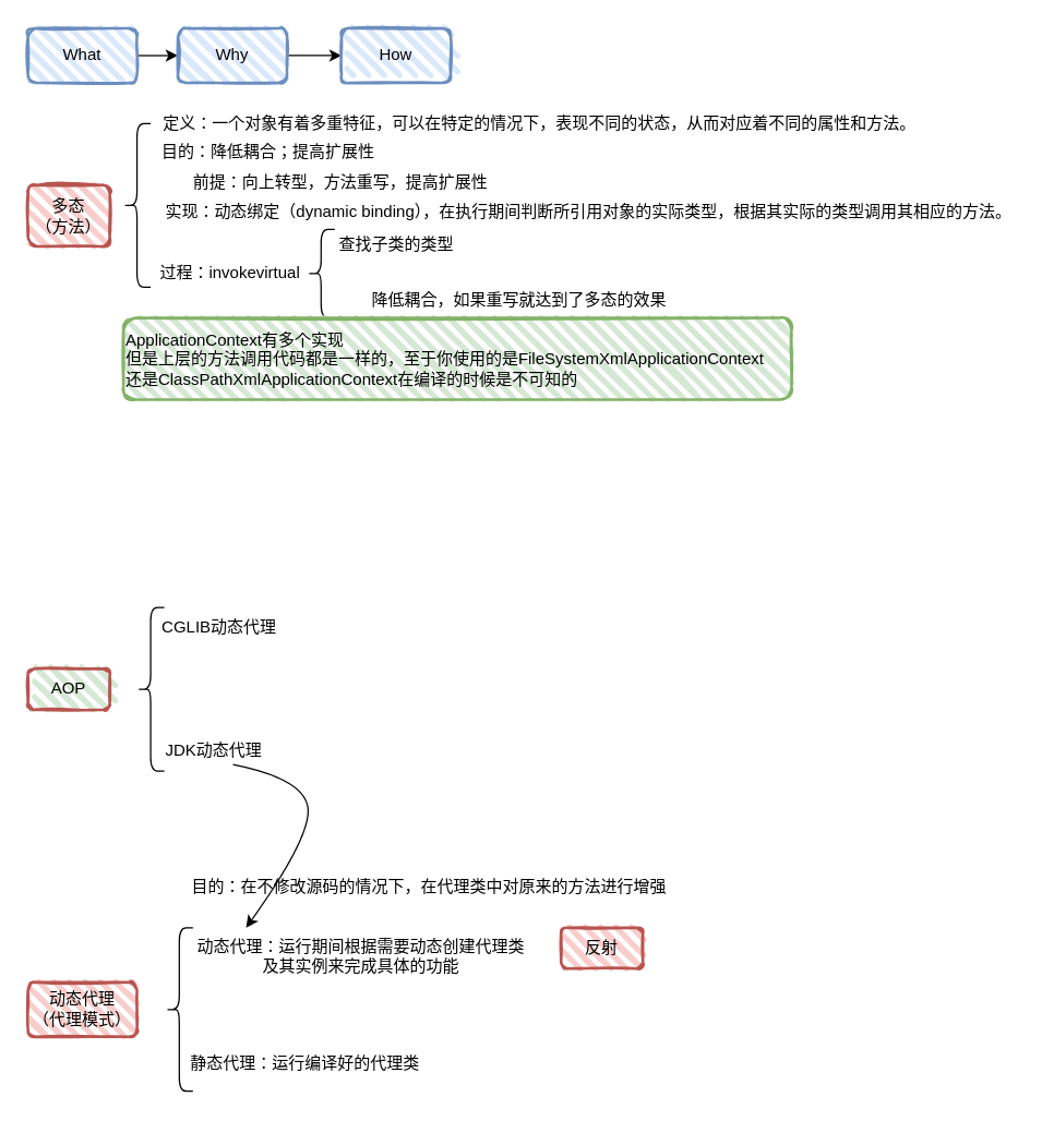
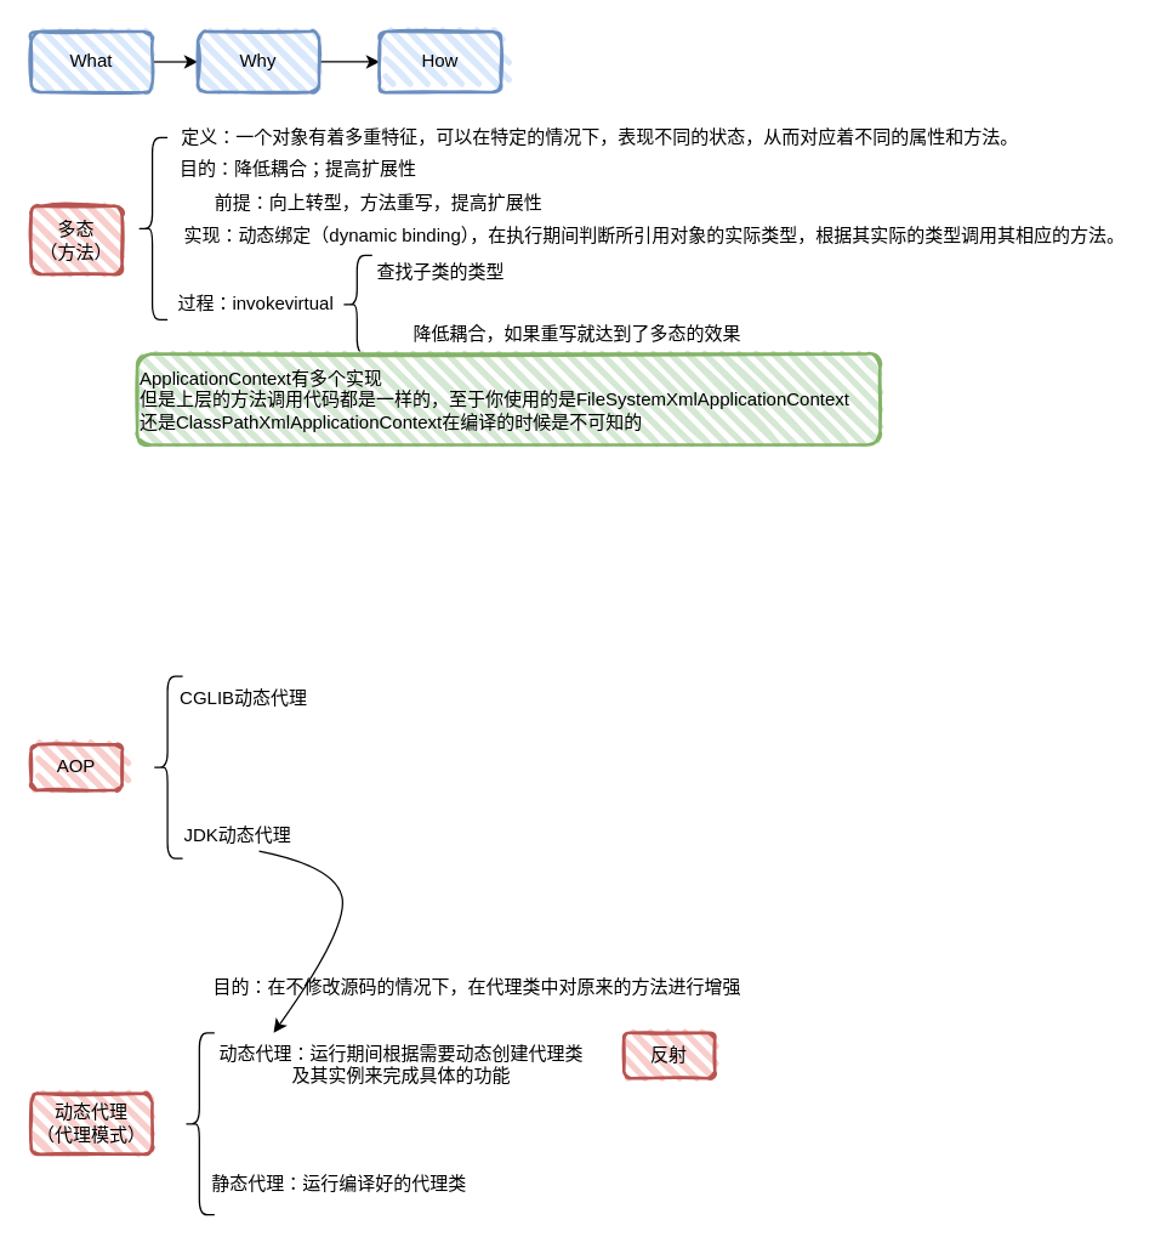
  <mxCell id="0" />
  <mxCell id="1" parent="0" />
  <mxCell id="2" value="多态&lt;br&gt;（方法）" style="rounded=1;whiteSpace=wrap;html=1;strokeWidth=2;fillWeight=4;hachureGap=8;hachureAngle=45;fillColor=#f8cecc;sketch=1;strokeColor=#b85450;" parent="1" vertex="1"><mxGeometry x="20" y="135" width="60" height="45" as="geometry" /></mxCell>
  <mxCell id="3" value="动态代理&lt;br&gt;（代理模式）" style="rounded=1;whiteSpace=wrap;html=1;strokeWidth=2;fillWeight=4;hachureGap=8;hachureAngle=45;fillColor=#f8cecc;sketch=1;strokeColor=#b85450;" parent="1" vertex="1"><mxGeometry x="20" y="720" width="80" height="40" as="geometry" /></mxCell>
  <mxCell id="4" value="反射" style="rounded=1;whiteSpace=wrap;html=1;strokeWidth=2;fillWeight=4;hachureGap=8;hachureAngle=45;fillColor=#f8cecc;sketch=1;strokeColor=#b85450;" parent="1" vertex="1"><mxGeometry x="411" y="680" width="60" height="30" as="geometry" /></mxCell>
  <mxCell id="5" style="edgeStyle=orthogonalEdgeStyle;rounded=0;orthogonalLoop=1;jettySize=auto;html=1;exitX=1;exitY=0.5;exitDx=0;exitDy=0;entryX=0;entryY=0.5;entryDx=0;entryDy=0;" parent="1" source="6" target="8" edge="1"><mxGeometry relative="1" as="geometry" /></mxCell>
  <mxCell id="6" value="What" style="rounded=1;whiteSpace=wrap;html=1;strokeWidth=2;fillWeight=4;hachureGap=8;hachureAngle=45;fillColor=#dae8fc;sketch=1;strokeColor=#6c8ebf;" parent="1" vertex="1"><mxGeometry x="20" y="20" width="80" height="40" as="geometry" /></mxCell>
  <mxCell id="7" style="edgeStyle=orthogonalEdgeStyle;rounded=0;orthogonalLoop=1;jettySize=auto;html=1;exitX=1;exitY=0.5;exitDx=0;exitDy=0;entryX=0;entryY=0.5;entryDx=0;entryDy=0;" parent="1" source="8" target="9" edge="1"><mxGeometry relative="1" as="geometry" /></mxCell>
  <mxCell id="8" value="Why" style="rounded=1;whiteSpace=wrap;html=1;strokeWidth=2;fillWeight=4;hachureGap=8;hachureAngle=45;fillColor=#dae8fc;sketch=1;strokeColor=#6c8ebf;" parent="1" vertex="1"><mxGeometry x="130" y="20" width="80" height="40" as="geometry" /></mxCell>
  <mxCell id="9" value="How" style="rounded=1;whiteSpace=wrap;html=1;strokeWidth=2;fillWeight=4;hachureGap=8;hachureAngle=45;fillColor=#dae8fc;sketch=1;strokeColor=#6c8ebf;" parent="1" vertex="1"><mxGeometry x="250" y="20" width="80" height="40" as="geometry" /></mxCell>
  <mxCell id="10" value="" style="shape=curlyBracket;whiteSpace=wrap;html=1;rounded=1;" parent="1" vertex="1"><mxGeometry x="90" y="90" width="20" height="120" as="geometry" /></mxCell>
  <mxCell id="11" value="定义：一个对象有着多重特征，可以在特定的情况下，表现不同的状态，从而对应着不同的属性和方法。" style="text;html=1;align=center;verticalAlign=middle;resizable=0;points=[];autosize=1;strokeColor=none;fillColor=none;" parent="1" vertex="1"><mxGeometry x="110" y="80" width="570" height="20" as="geometry" /></mxCell>
  <mxCell id="12" value="实现：动态绑定（dynamic binding），在执行期间判断所引用对象的实际类型，根据其实际的类型调用其相应的方法。" style="text;html=1;align=center;verticalAlign=middle;resizable=0;points=[];autosize=1;strokeColor=none;fillColor=none;" parent="1" vertex="1"><mxGeometry x="111" y="145" width="640" height="20" as="geometry" /></mxCell>
  <mxCell id="13" value="目的：降低耦合；提高扩展性" style="text;html=1;align=center;verticalAlign=middle;resizable=0;points=[];autosize=1;strokeColor=none;fillColor=none;" parent="1" vertex="1"><mxGeometry x="111" y="101" width="170" height="20" as="geometry" /></mxCell>
  <mxCell id="14" value="过程：invokevirtual" style="text;html=1;align=center;verticalAlign=middle;resizable=0;points=[];autosize=1;strokeColor=none;fillColor=none;" parent="1" vertex="1"><mxGeometry x="108" y="190" width="120" height="20" as="geometry" /></mxCell>
  <mxCell id="15" value="" style="shape=curlyBracket;whiteSpace=wrap;html=1;rounded=1;" parent="1" vertex="1"><mxGeometry x="225" y="167.5" width="20" height="65" as="geometry" /></mxCell>
  <mxCell id="16" value="前提：向上转型，方法重写，提高扩展性" style="text;html=1;align=center;verticalAlign=middle;resizable=0;points=[];autosize=1;strokeColor=none;fillColor=none;" parent="1" vertex="1"><mxGeometry x="109" y="123" width="280" height="20" as="geometry" /></mxCell>
  <mxCell id="17" value="查找子类的类型" style="text;html=1;align=center;verticalAlign=middle;resizable=0;points=[];autosize=1;strokeColor=none;fillColor=none;" parent="1" vertex="1"><mxGeometry x="240" y="169" width="100" height="20" as="geometry" /></mxCell>
  <mxCell id="18" value="降低耦合，如果重写就达到了多态的效果" style="text;html=1;align=center;verticalAlign=middle;resizable=0;points=[];autosize=1;strokeColor=none;fillColor=none;" parent="1" vertex="1"><mxGeometry x="240" y="210" width="280" height="20" as="geometry" /></mxCell>
  <mxCell id="19" value="ApplicationContext有多个实现&lt;br&gt;但是上层的方法调用代码都是一样的，至于你使用的是FileSystemXmlApplicationContext&lt;br&gt;还是ClassPathXmlApplicationContext在编译的时候是不可知的&amp;nbsp;" style="rounded=1;whiteSpace=wrap;html=1;strokeWidth=2;fillWeight=4;hachureGap=8;hachureAngle=45;fillColor=#d5e8d4;sketch=1;strokeColor=#82b366;align=left;" parent="1" vertex="1"><mxGeometry x="90" y="232.5" width="490" height="60" as="geometry" /></mxCell>
- <mxCell id="20" value="AOP" style="rounded=1;whiteSpace=wrap;html=1;strokeWidth=2;fillWeight=4;hachureGap=8;hachureAngle=45;fillColor=#d5e8d4;sketch=1;strokeColor=#b85450;" parent="1" vertex="1"><mxGeometry x="20" y="490" width="60" height="30" as="geometry" /></mxCell>
+ <mxCell id="20" value="AOP" style="rounded=1;whiteSpace=wrap;html=1;strokeWidth=2;fillWeight=4;hachureGap=8;hachureAngle=45;fillColor=#f8cecc;sketch=1;strokeColor=#b85450;" parent="1" vertex="1"><mxGeometry x="20" y="490" width="60" height="30" as="geometry" /></mxCell>
  <mxCell id="21" value="" style="shape=curlyBracket;whiteSpace=wrap;html=1;rounded=1;" parent="1" vertex="1"><mxGeometry x="121" y="680" width="20" height="120" as="geometry" /></mxCell>
  <mxCell id="22" value="动态代理：运行期间根据需要动态创建代理类&lt;br&gt;及其实例来完成具体的功能" style="text;html=1;align=center;verticalAlign=middle;resizable=0;points=[];autosize=1;strokeColor=none;fillColor=none;" parent="1" vertex="1"><mxGeometry x="134" y="686" width="260" height="30" as="geometry" /></mxCell>
  <mxCell id="23" value="静态代理：运行编译好的代理类" style="text;html=1;align=center;verticalAlign=middle;resizable=0;points=[];autosize=1;strokeColor=none;fillColor=none;" parent="1" vertex="1"><mxGeometry x="133" y="770" width="180" height="20" as="geometry" /></mxCell>
  <mxCell id="24" value="目的：在不修改源码的情况下，在代理类中对原来的方法进行增强" style="text;html=1;align=center;verticalAlign=middle;resizable=0;points=[];autosize=1;strokeColor=none;fillColor=none;" parent="1" vertex="1"><mxGeometry x="134" y="640" width="360" height="20" as="geometry" /></mxCell>
  <mxCell id="25" value="" style="shape=curlyBracket;whiteSpace=wrap;html=1;rounded=1;" parent="1" vertex="1"><mxGeometry x="100" y="445" width="20" height="120" as="geometry" /></mxCell>
  <mxCell id="26" value="JDK动态代理" style="text;html=1;align=center;verticalAlign=middle;resizable=0;points=[];autosize=1;strokeColor=none;fillColor=none;" parent="1" vertex="1"><mxGeometry x="111" y="540" width="90" height="20" as="geometry" /></mxCell>
  <mxCell id="27" value="CGLIB动态代理" style="text;html=1;align=center;verticalAlign=middle;resizable=0;points=[];autosize=1;strokeColor=none;fillColor=none;" parent="1" vertex="1"><mxGeometry x="110" y="450" width="100" height="20" as="geometry" /></mxCell>
  <mxCell id="28" value="" style="curved=1;endArrow=classic;html=1;rounded=0;exitX=0.66;exitY=1.014;exitDx=0;exitDy=0;exitPerimeter=0;" parent="1" source="26" edge="1"><mxGeometry width="50" height="50" relative="1" as="geometry"><mxPoint x="344" y="555" as="sourcePoint" /><mxPoint x="180" y="680" as="targetPoint" /><Array as="points"><mxPoint x="220" y="570" /><mxPoint x="230" y="610" /></Array></mxGeometry></mxCell>
